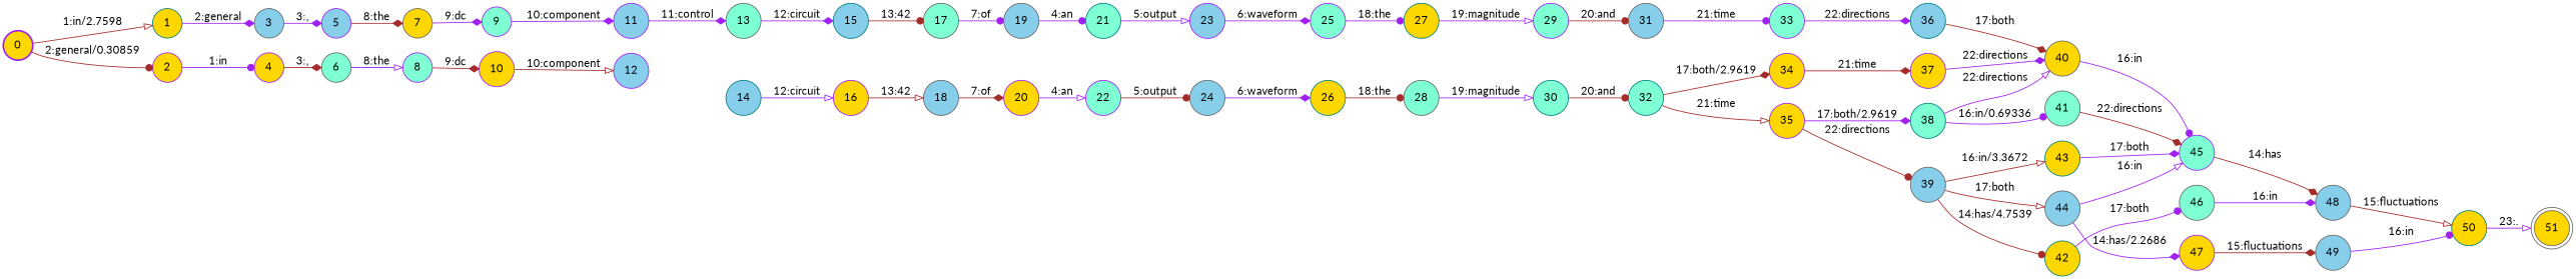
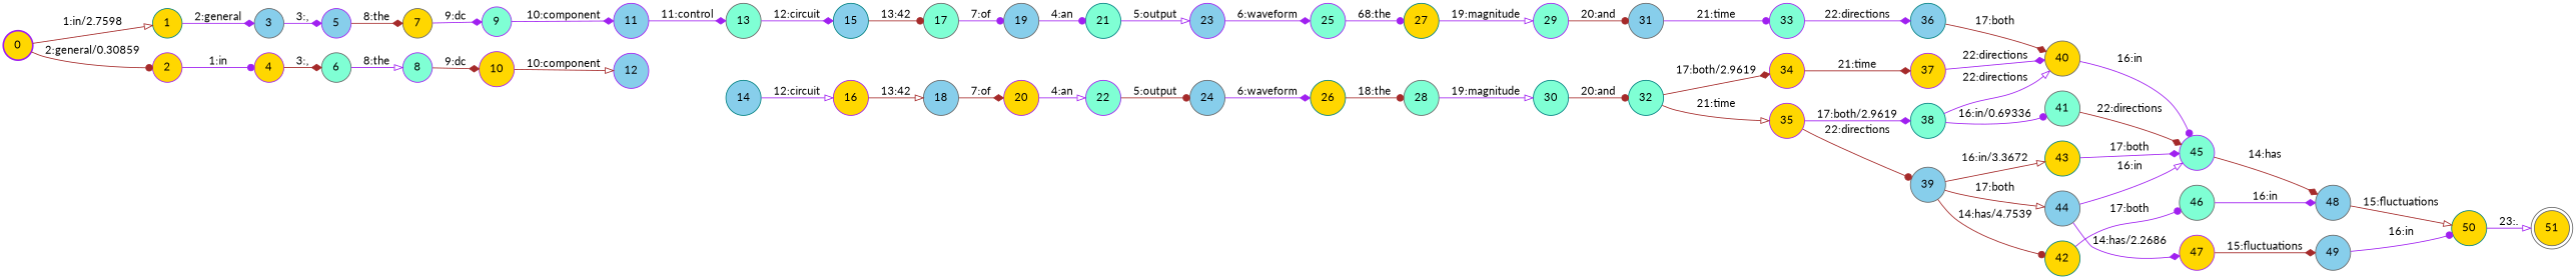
  digraph {
    fontname=Lato
    nodesep=0.25
    rankdir=LR
    ranksep=0.4
    node [color=purple fillcolor=gold fontname=Lato fontsize=14 shape=circle style="solid,filled"]
    edge [arrowhead=diamond color=purple fontname=Lato fontsize=14]
    n1 [label=0 style="bold,filled"]
    n2 [color=teal label=1]
    n3 [label=2]
    n4 [color=gray40 fillcolor=skyblue label=3]
    n5 [label=4]
    n6 [fillcolor=skyblue label=5]
    n7 [color=gray40 fillcolor=aquamarine label=6]
    n8 [color=gray40 label=7]
    n9 [fillcolor=aquamarine label=8]
    n10 [fillcolor=aquamarine label=9]
    n11 [label=10]
    n12 [fillcolor=skyblue label=11]
    n13 [fillcolor=skyblue label=12]
    n14 [color=gray40 fillcolor=aquamarine label=13]
    n15 [color=teal fillcolor=skyblue label=15]
    n16 [color=teal fillcolor=skyblue label=14]
    n17 [label=16]
    n18 [color=gray40 fillcolor=aquamarine label=17]
    n19 [color=gray40 fillcolor=skyblue label=18]
    n20 [color=gray40 fillcolor=skyblue label=19]
    n21 [label=20]
    n22 [color=teal fillcolor=aquamarine label=21]
    n23 [fillcolor=aquamarine label=22]
    n24 [fillcolor=skyblue label=23]
    n25 [color=gray40 fillcolor=skyblue label=24]
    n26 [fillcolor=aquamarine label=25]
    n27 [color=teal label=26]
    n28 [color=teal label=27]
    n29 [color=gray40 fillcolor=aquamarine label=28]
    n30 [fillcolor=aquamarine label=29]
    n31 [color=teal fillcolor=aquamarine label=30]
    n32 [color=gray40 fillcolor=skyblue label=31]
    n33 [color=teal fillcolor=aquamarine label=32]
    n34 [fillcolor=aquamarine label=33]
    n35 [label=34]
    n36 [label=35]
    n37 [color=teal fillcolor=skyblue label=36]
    n38 [label=37]
    n39 [color=teal fillcolor=aquamarine label=38]
    n40 [color=gray40 fillcolor=skyblue label=39]
    n41 [color=gray40 label=40]
    n42 [color=gray40 fillcolor=aquamarine label=41]
    n43 [color=teal label=43]
    n44 [color=teal label=42]
    n45 [color=gray40 fillcolor=skyblue label=44]
    n46 [fillcolor=aquamarine label=45]
    n47 [color=gray40 fillcolor=aquamarine label=46]
    n48 [label=47]
    n49 [color=gray40 fillcolor=skyblue label=48]
    n50 [color=gray40 fillcolor=skyblue label=49]
    n51 [color=teal label=50]
    n52 [color=gray40 label=51 shape=doublecircle]
    n1 -> n2 [arrowhead=onormal color=brown label="1:in/2.7598"]
    n1 -> n3 [arrowhead=dot color=brown label="2:general/0.30859"]
    n2 -> n4 [label="2:general"]
    n3 -> n5 [arrowhead=dot label="1:in"]
    n4 -> n6 [label="3:,"]
    n5 -> n7 [color=brown label="3:,"]
    n6 -> n8 [color=brown label="8:the"]
    n7 -> n9 [arrowhead=onormal label="8:the"]
    n8 -> n10 [label="9:dc"]
    n9 -> n11 [color=brown label="9:dc"]
    n10 -> n12 [label="10:component"]
    n11 -> n13 [arrowhead=onormal color=brown label="10:component"]
    n12 -> n14 [label="11:control"]
    n14 -> n15 [label="12:circuit"]
    n15 -> n18 [arrowhead=dot color=brown label="13:42"]
    n16 -> n17 [arrowhead=onormal label="12:circuit"]
    n17 -> n19 [arrowhead=onormal color=brown label="13:42"]
    n18 -> n20 [arrowhead=dot label="7:of"]
    n19 -> n21 [color=brown label="7:of"]
    n20 -> n22 [arrowhead=dot label="4:an"]
    n21 -> n23 [arrowhead=onormal label="4:an"]
    n22 -> n24 [arrowhead=onormal label="5:output"]
    n23 -> n25 [arrowhead=dot color=brown label="5:output"]
    n24 -> n26 [label="6:waveform"]
    n25 -> n27 [label="6:waveform"]
-   n26 -> n28 [arrowhead=dot label="18:the"]
+   n26 -> n28 [arrowhead=dot label="68:the"]
    n27 -> n29 [arrowhead=dot color=brown label="18:the"]
    n28 -> n30 [arrowhead=onormal label="19:magnitude"]
    n29 -> n31 [arrowhead=onormal label="19:magnitude"]
    n30 -> n32 [arrowhead=dot color=brown label="20:and"]
    n31 -> n33 [arrowhead=dot color=brown label="20:and"]
    n32 -> n34 [arrowhead=dot label="21:time"]
    n33 -> n35 [color=brown label="17:both/2.9619"]
    n33 -> n36 [arrowhead=onormal color=brown label="21:time"]
    n34 -> n37 [label="22:directions"]
    n35 -> n38 [color=brown label="21:time"]
    n36 -> n39 [label="17:both/2.9619"]
    n36 -> n40 [arrowhead=dot color=brown label="22:directions"]
    n37 -> n41 [color=brown label="17:both"]
    n38 -> n41 [label="22:directions"]
    n39 -> n41 [arrowhead=onormal label="22:directions"]
    n39 -> n42 [arrowhead=dot label="16:in/0.69336"]
    n40 -> n43 [arrowhead=onormal color=brown label="16:in/3.3672"]
    n40 -> n44 [arrowhead=dot color=brown label="14:has/4.7539"]
    n40 -> n45 [arrowhead=onormal color=brown label="17:both"]
    n41 -> n46 [arrowhead=dot label="16:in"]
    n42 -> n46 [color=brown label="22:directions"]
    n43 -> n46 [label="17:both"]
    n44 -> n47 [arrowhead=dot label="17:both"]
    n45 -> n46 [arrowhead=onormal label="16:in"]
    n45 -> n48 [label="14:has/2.2686"]
    n46 -> n49 [color=brown label="14:has"]
    n47 -> n49 [label="16:in"]
    n48 -> n50 [color=brown label="15:fluctuations"]
    n49 -> n51 [arrowhead=onormal color=brown label="15:fluctuations"]
    n50 -> n51 [arrowhead=dot label="16:in"]
    n51 -> n52 [arrowhead=onormal label="23:."]
  }
